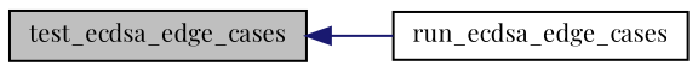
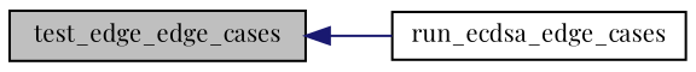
  digraph {
    rankdir=LR
    fontname="Playfair Display"
    node [color=black fontname="Playfair Display" fontsize=10 shape=record style=filled]
-   n1 [fillcolor=grey75 fontcolor=black height=0.2 label=test_ecdsa_edge_cases width=0.4]
+   n1 [fillcolor=grey75 fontcolor=black height=0.2 label=test_edge_edge_cases width=0.4]
    n2 [fillcolor=white height=0.2 label=run_ecdsa_edge_cases width=0.4]
    n1 -> n2 [color=midnightblue dir=back fontname="Playfair Display" fontsize=10 labelfontname=Helvetica labelfontsize=10 style=solid]
  }
